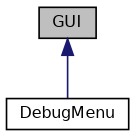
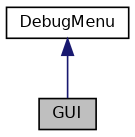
  digraph {
    node [color=black fontname=Helvetica fontsize=10 shape=record style=filled]
    n1 [fillcolor=grey75 fontcolor=black height=0.2 label=GUI width=0.4]
    n2 [fillcolor=white height=0.2 label=DebugMenu width=0.4]
-   n1 -> n2 [color=midnightblue dir=back fontname=Helvetica fontsize=10 labelfontname=Helvetica labelfontsize=10 style=solid]
+   n2 -> n1 [color=midnightblue dir=back fontname=Helvetica fontsize=10 labelfontname=Helvetica labelfontsize=10 style=solid]
  }
